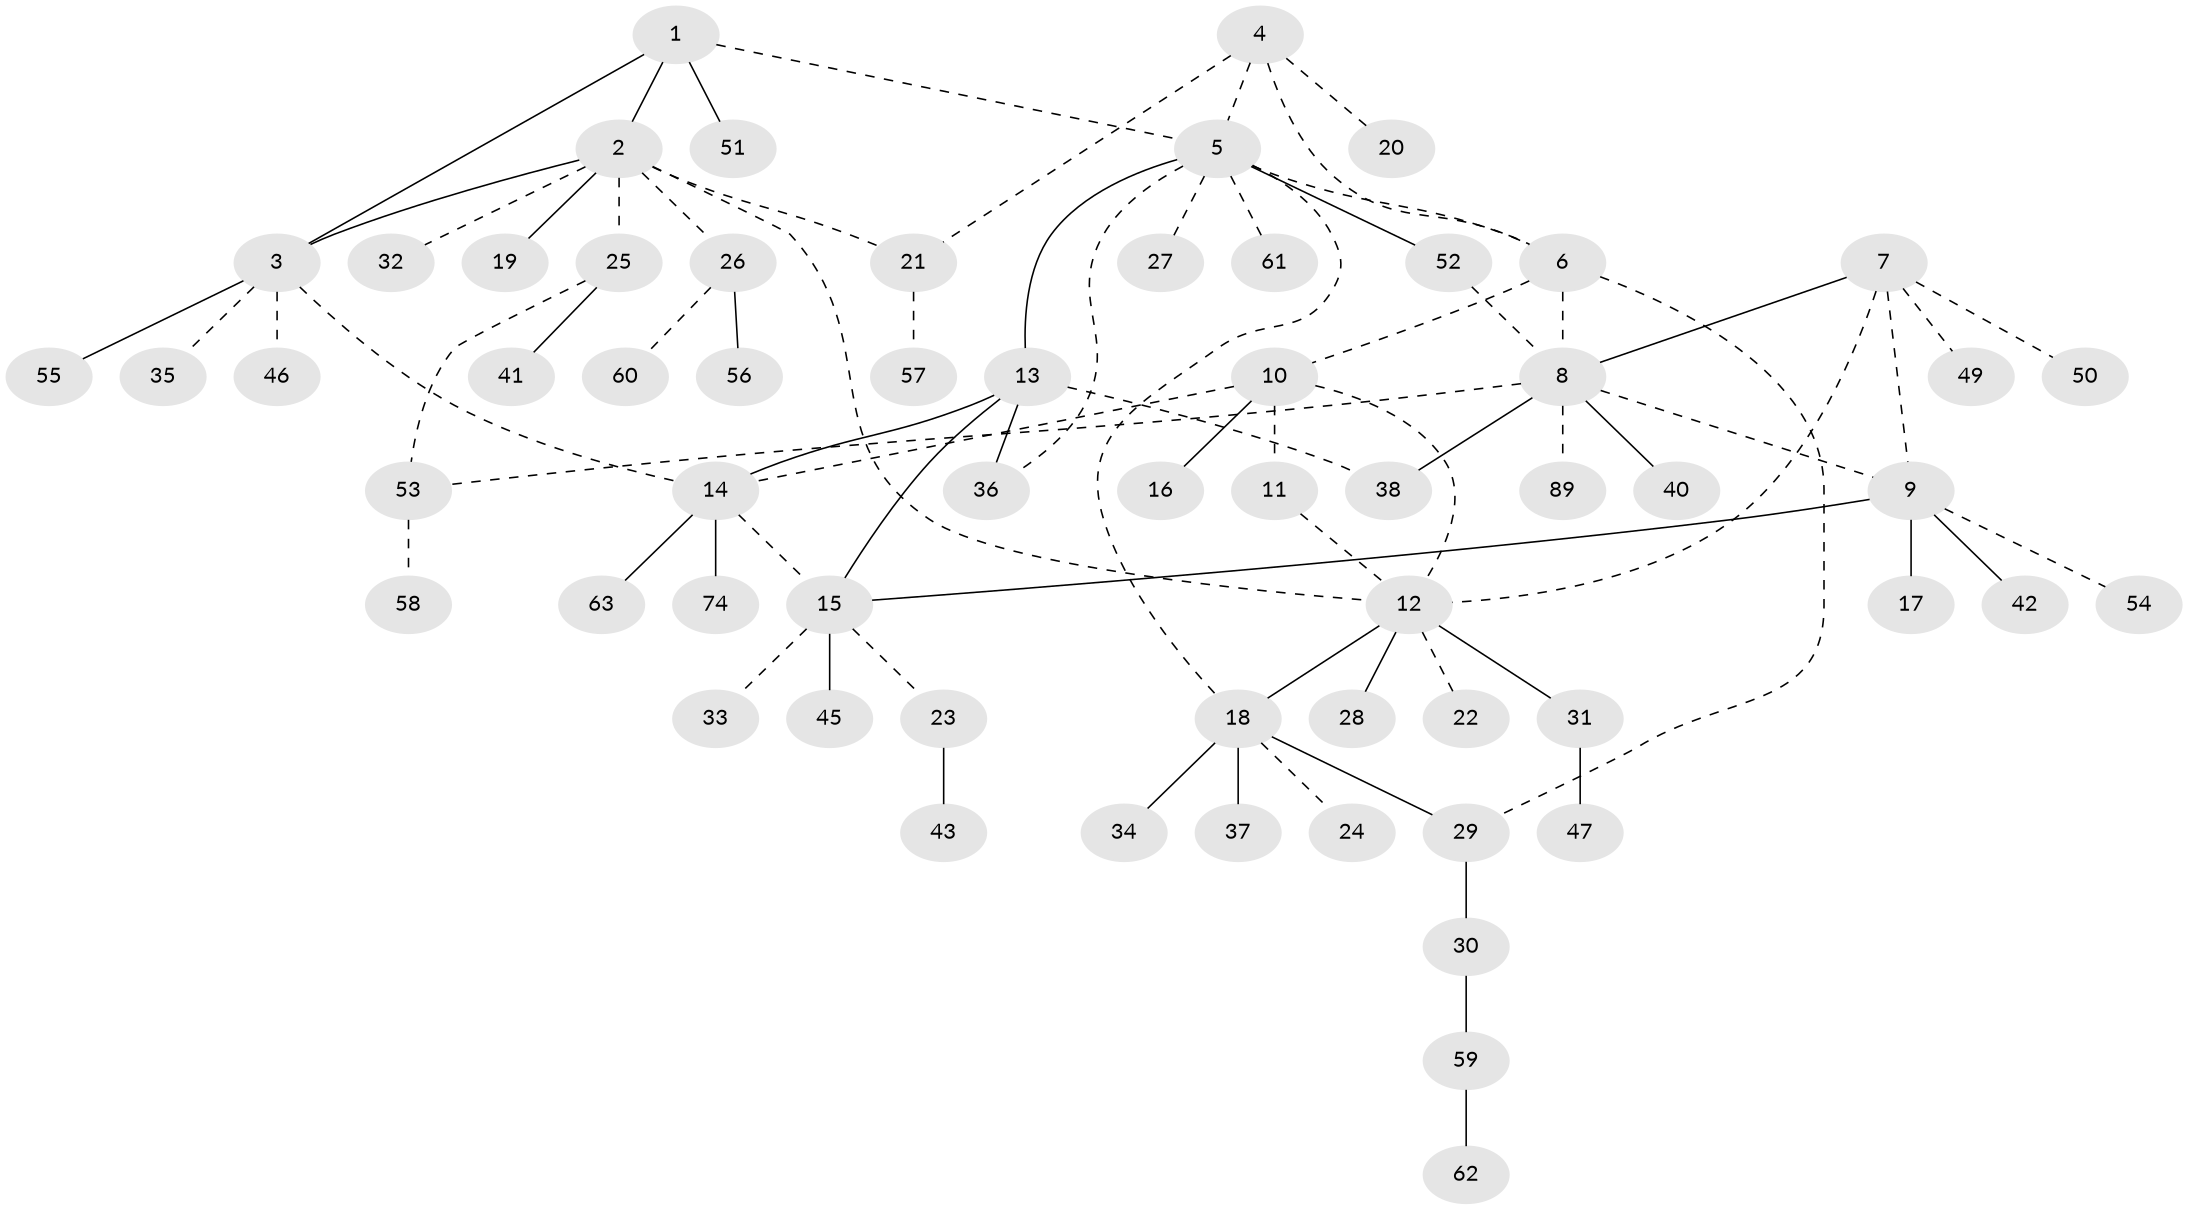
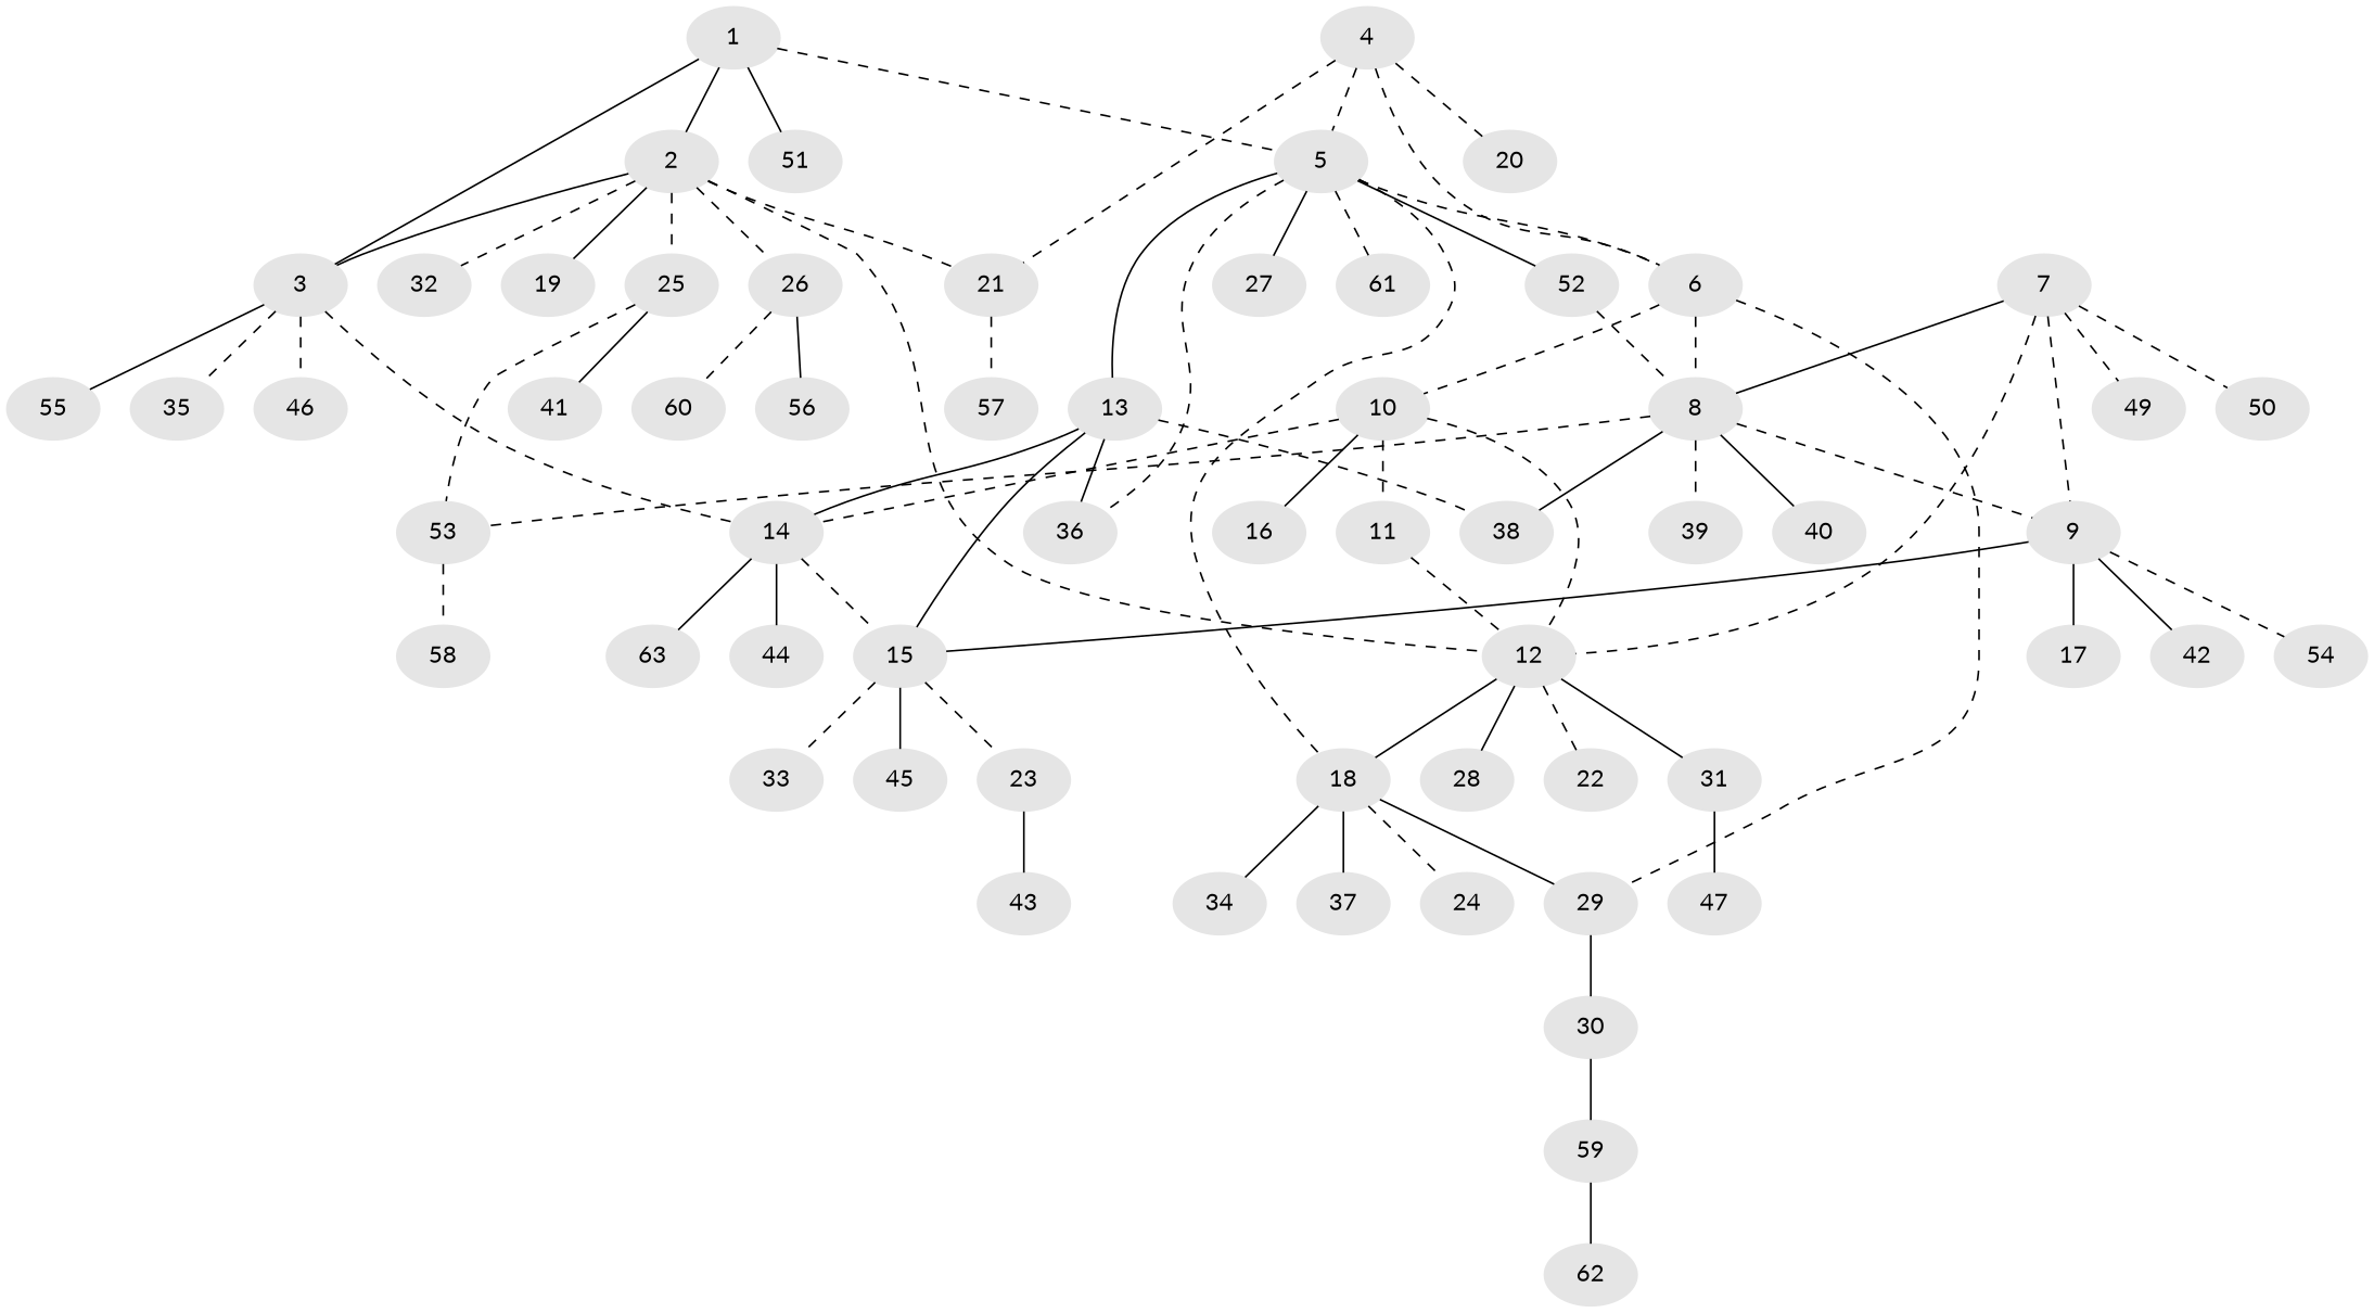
  graph {
    fontname=Lato
    node [color=gray90 fontname=Lato style=filled]
    edge [fontname=Lato style=dashed]
    1
    2
    3
    5
    51
    12
    19
    21
    25
    26
    32
    14
    35
    46
    55
    6
    13
    18
    27
    36
    52
    61
    8
    9
    38
-   39 [label=89]
+   39
    40
    53
    22
    28
    31
    57
    41
    56
    60
    15
-   44 [label=74]
+   44
    63
    4
    20
    10
    29
    24
    34
    37
    11
    16
    30
    7
    49
    50
    17
    42
    54
    58
    23
    33
    45
    47
    43
    59
    62
    1 -- 2 [style=solid]
    1 -- 3 [style=solid]
    1 -- 5
    1 -- 51 [style=solid]
    2 -- 3 [style=solid]
    2 -- 12
    2 -- 19 [style=solid]
    2 -- 21
    2 -- 25
    2 -- 26
    2 -- 32
    3 -- 14
    3 -- 35
    3 -- 46
    3 -- 55 [style=solid]
    5 -- 6
    5 -- 13 [style=solid]
    5 -- 18
-   5 -- 27
+   5 -- 27 [style=solid]
    5 -- 36
    5 -- 52 [style=solid]
    5 -- 61
    12 -- 18 [style=solid]
    12 -- 22
    12 -- 28 [style=solid]
    12 -- 31 [style=solid]
    21 -- 57
    25 -- 53
    25 -- 41 [style=solid]
    26 -- 56 [style=solid]
    26 -- 60
    14 -- 15
    14 -- 44 [style=solid]
    14 -- 63 [style=solid]
    6 -- 8
    6 -- 10
    6 -- 29
    13 -- 14 [style=solid]
    13 -- 36 [style=solid]
    13 -- 38
    13 -- 15 [style=solid]
    18 -- 29 [style=solid]
    18 -- 24
    18 -- 34 [style=solid]
    18 -- 37 [style=solid]
    52 -- 8
    8 -- 9
    8 -- 38 [style=solid]
    8 -- 39
    8 -- 40 [style=solid]
    8 -- 53
    9 -- 15 [style=solid]
    9 -- 17 [style=solid]
    9 -- 42 [style=solid]
    9 -- 54
    53 -- 58
    31 -- 47 [style=solid]
    15 -- 23
    15 -- 33
    15 -- 45 [style=solid]
    4 -- 5
    4 -- 21
    4 -- 6
    4 -- 20
    10 -- 12
    10 -- 14
    10 -- 11
    10 -- 16 [style=solid]
    29 -- 30 [style=solid]
    11 -- 12
    30 -- 59 [style=solid]
    7 -- 12
    7 -- 8 [style=solid]
    7 -- 9
    7 -- 49
    7 -- 50
    23 -- 43 [style=solid]
    59 -- 62 [style=solid]
  }
